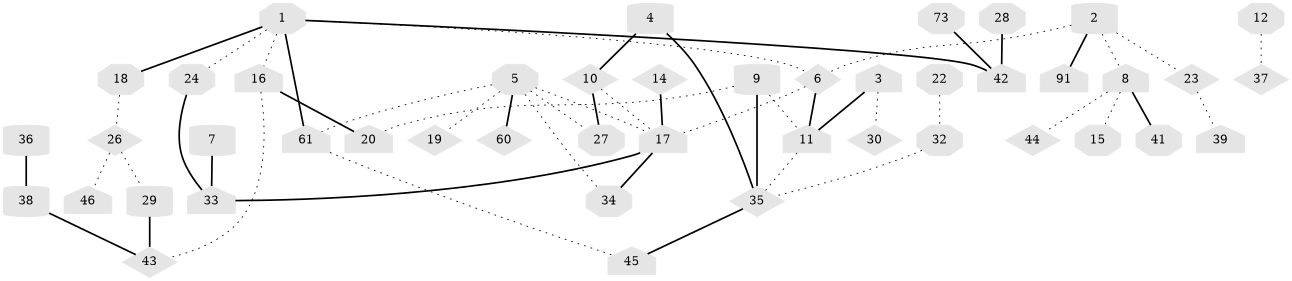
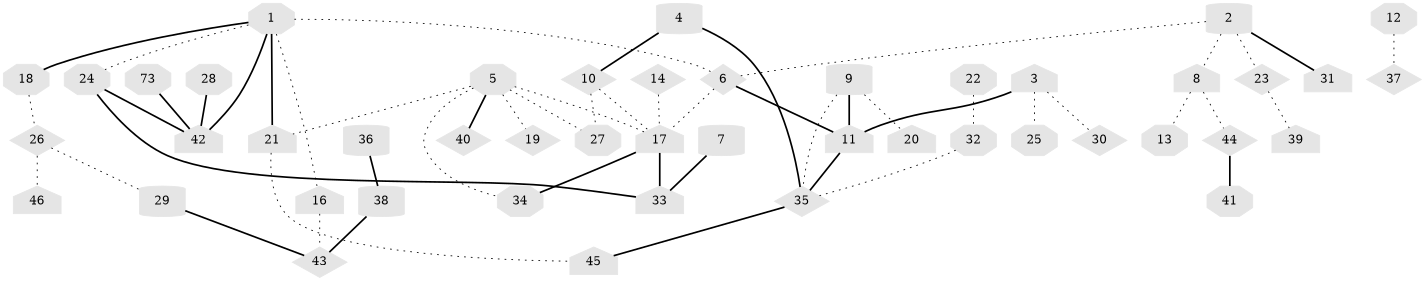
  graph {
    node [color=gray90 shape=octagon style=filled]
    edge [style=dotted weight=1.0]
    6 [shape=diamond]
    1
    16 [shape=house]
    18
-   21 [shape=house label=61]
+   21 [shape=house]
    24
    42 [shape=house]
    11 [shape=house]
    17 [shape=house]
    20 [shape=house]
    43 [shape=diamond]
    26 [shape=diamond]
    45 [shape=house]
    33 [shape=house]
    2 [shape=cylinder]
    8 [shape=house]
    23 [shape=diamond]
-   31 [shape=house label=91]
-   15
+   31 [shape=house]
+   15 [label=13]
    41
    44 [shape=diamond]
    39 [shape=house]
    3 [shape=house]
+   25
    30 [shape=diamond]
    35 [shape=diamond]
    4 [shape=cylinder]
    10 [shape=diamond]
    27
    5
    19 [shape=diamond]
    34
-   40 [shape=diamond label=60]
+   40 [shape=diamond]
    7 [shape=cylinder]
    9 [shape=cylinder]
    37 [shape=diamond]
    12
    n38 [label=73]
    14 [shape=diamond]
    29 [shape=cylinder]
    46 [shape=house]
    22
    32
    28
    36 [shape=cylinder]
    38 [shape=cylinder]
    6 -- 11 [style=bold]
    6 -- 17
    1 -- 6
    1 -- 16
    1 -- 18 [style=bold]
    1 -- 21 [style=bold]
    1 -- 24
    1 -- 42 [style=bold]
-   16 -- 20 [style=bold]
    16 -- 43
    18 -- 26
    21 -- 45
+   24 -- 42 [style=bold]
    24 -- 33 [style=bold]
-   11 -- 35
+   11 -- 35 [style=bold]
    17 -- 33 [style=bold]
    17 -- 34 [style=bold]
    26 -- 29
    26 -- 46
    2 -- 6
    2 -- 8
    2 -- 23
    2 -- 31 [style=bold]
    8 -- 15
-   8 -- 41 [style=bold]
+   44 -- 41 [style=bold]
    8 -- 44
    23 -- 39
    3 -- 11 [style=bold]
+   3 -- 25
    3 -- 30
    35 -- 45 [style=bold]
    4 -- 35 [style=bold]
    4 -- 10 [style=bold]
    10 -- 17
-   10 -- 27 [style=bold]
+   10 -- 27
    5 -- 21
    5 -- 17
    5 -- 27
    5 -- 19
    5 -- 34
    5 -- 40 [style=bold]
    7 -- 33 [style=bold]
-   9 -- 11
+   9 -- 11 [style=bold]
    9 -- 20
-   9 -- 35 [style=bold]
+   9 -- 35
    12 -- 37
    n38 -- 42 [style=bold]
-   14 -- 17 [style=bold]
+   14 -- 17
    29 -- 43 [style=bold]
    22 -- 32
    32 -- 35
    28 -- 42 [style=bold]
    36 -- 38 [style=bold]
    38 -- 43 [style=bold]
  }
